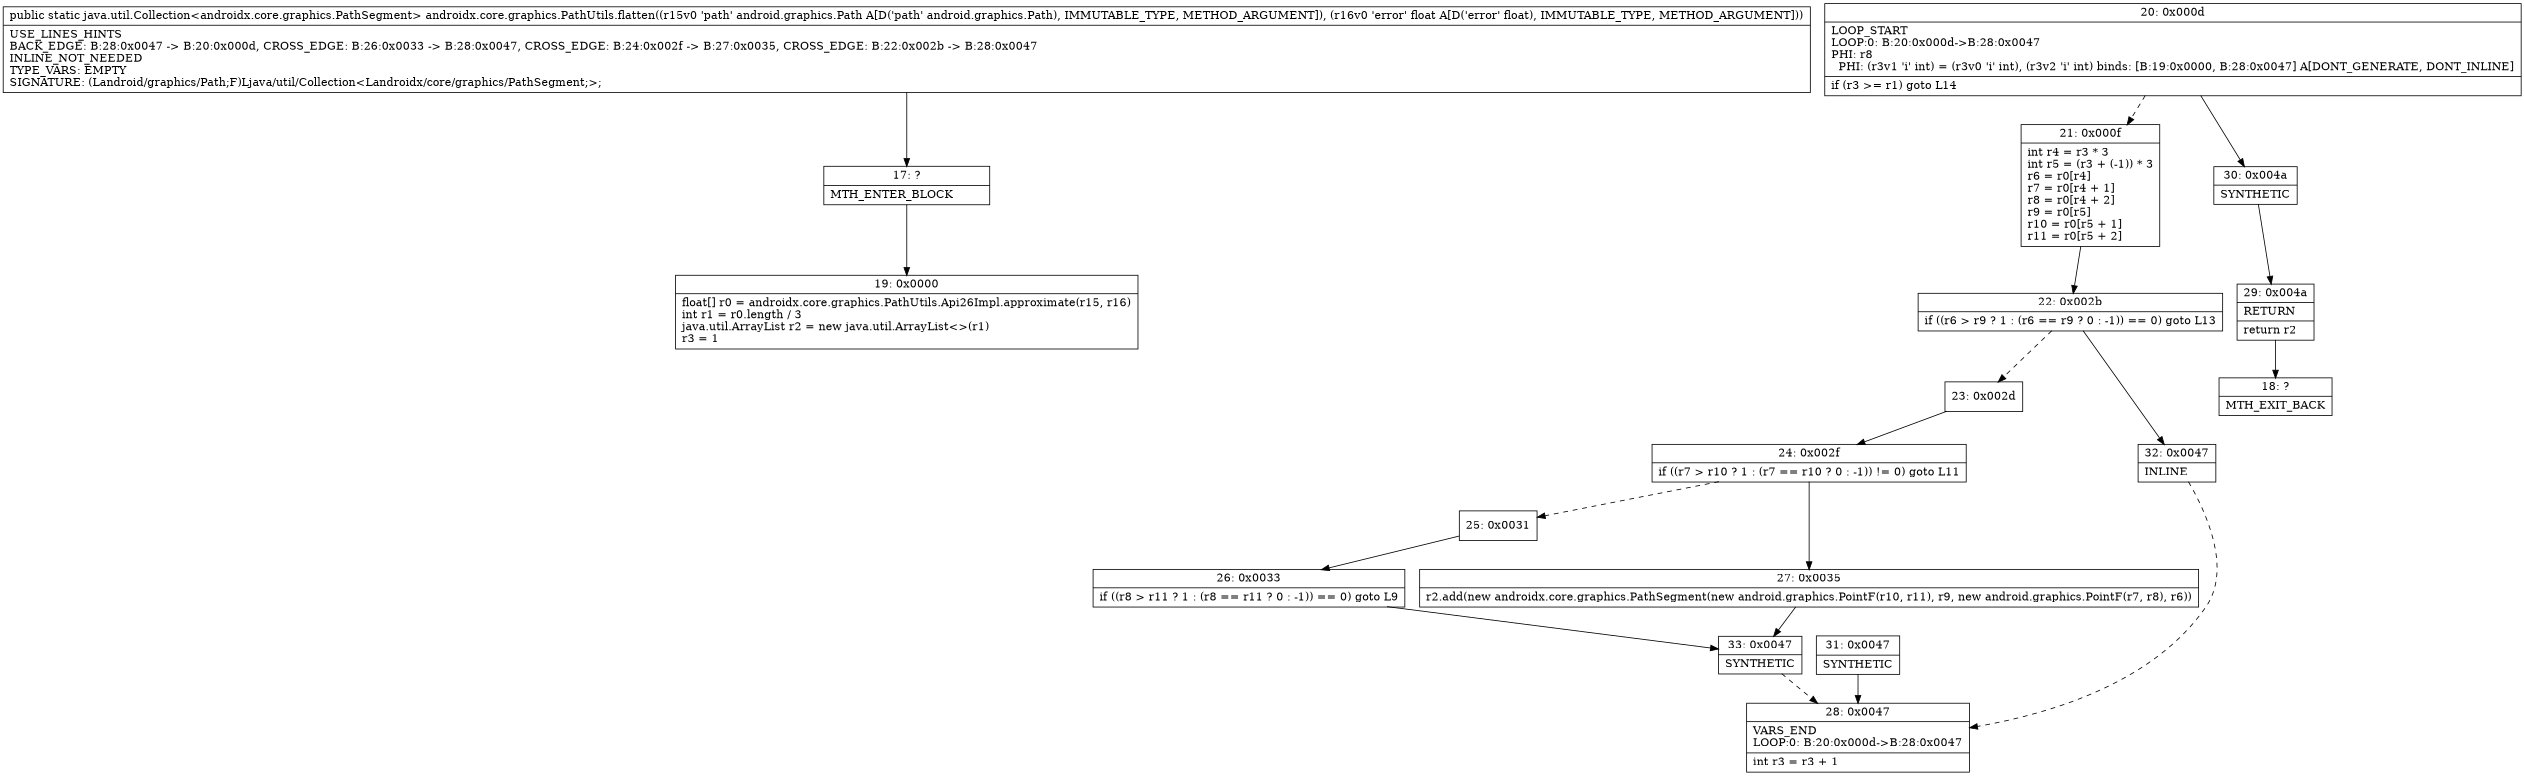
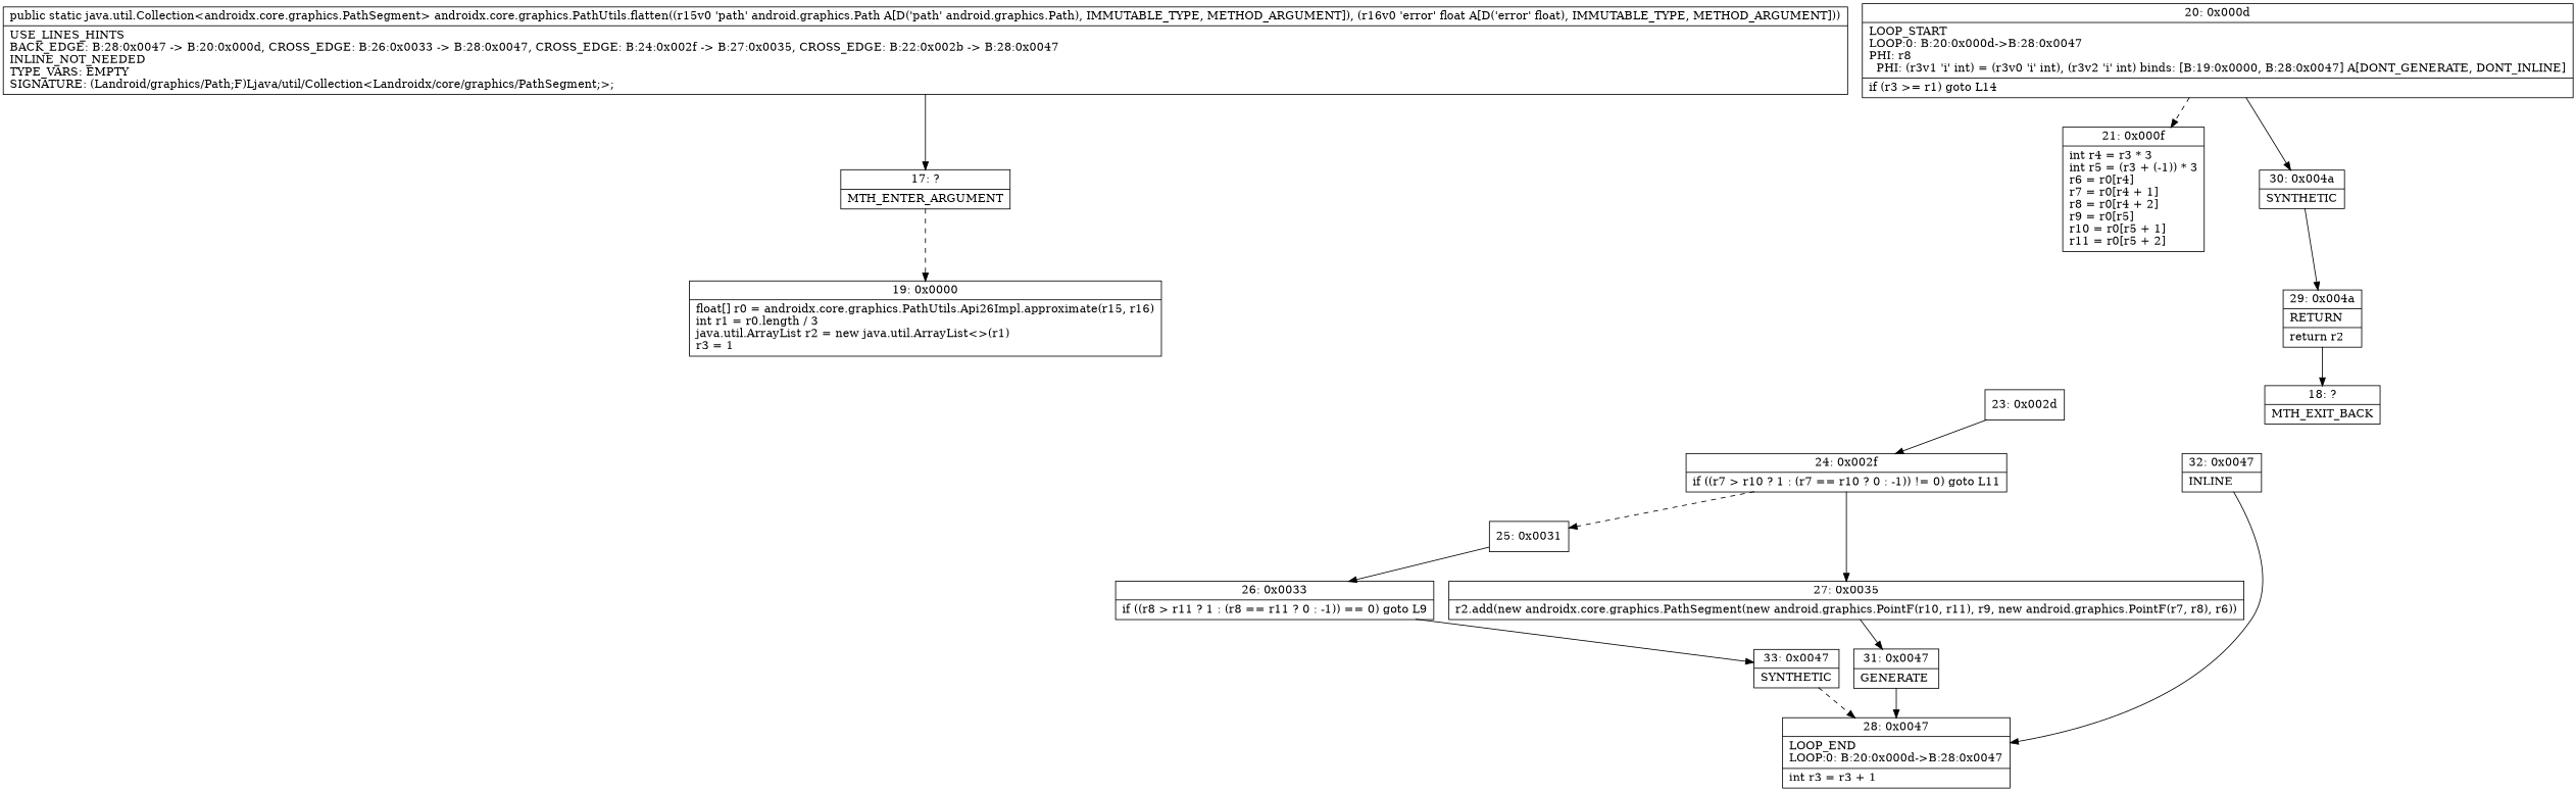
  digraph {
    node [shape=record]
-   n1 [label="{17\:\ ?|MTH_ENTER_BLOCK\l}"]
+   n1 [label="{17\:\ ?|MTH_ENTER_ARGUMENT\l}"]
    n2 [label="{19\:\ 0x0000|float[] r0 = androidx.core.graphics.PathUtils.Api26Impl.approximate(r15, r16)\lint r1 = r0.length \/ 3\ljava.util.ArrayList r2 = new java.util.ArrayList\<\>(r1)\lr3 = 1\l}"]
    n3 [label="{20\:\ 0x000d|LOOP_START\lLOOP:0: B:20:0x000d\-\>B:28:0x0047\lPHI: r8 \l  PHI: (r3v1 'i' int) = (r3v0 'i' int), (r3v2 'i' int) binds: [B:19:0x0000, B:28:0x0047] A[DONT_GENERATE, DONT_INLINE]\l|if (r3 \>= r1) goto L14\l}"]
    n4 [label="{21\:\ 0x000f|int r4 = r3 * 3\lint r5 = (r3 + (\-1)) * 3\lr6 = r0[r4]\lr7 = r0[r4 + 1]\lr8 = r0[r4 + 2]\lr9 = r0[r5]\lr10 = r0[r5 + 1]\lr11 = r0[r5 + 2]\l}"]
    n5 [label="{30\:\ 0x004a|SYNTHETIC\l}"]
-   n6 [label="{22\:\ 0x002b|if ((r6 \> r9 ? 1 : (r6 == r9 ? 0 : \-1)) == 0) goto L13\l}"]
    n7 [label="{29\:\ 0x004a|RETURN\l|return r2\l}"]
    n8 [label="{23\:\ 0x002d}"]
    n9 [label="{32\:\ 0x0047|INLINE\l}"]
    n10 [label="{24\:\ 0x002f|if ((r7 \> r10 ? 1 : (r7 == r10 ? 0 : \-1)) != 0) goto L11\l}"]
-   n11 [label="{28\:\ 0x0047|VARS_END\lLOOP:0: B:20:0x000d\-\>B:28:0x0047\l|int r3 = r3 + 1\l}"]
+   n11 [label="{28\:\ 0x0047|LOOP_END\lLOOP:0: B:20:0x000d\-\>B:28:0x0047\l|int r3 = r3 + 1\l}"]
    n12 [label="{25\:\ 0x0031}"]
    n13 [label="{27\:\ 0x0035|r2.add(new androidx.core.graphics.PathSegment(new android.graphics.PointF(r10, r11), r9, new android.graphics.PointF(r7, r8), r6))\l}"]
    n14 [label="{26\:\ 0x0033|if ((r8 \> r11 ? 1 : (r8 == r11 ? 0 : \-1)) == 0) goto L9\l}"]
-   n15 [label="{31\:\ 0x0047|SYNTHETIC\l}"]
+   n15 [label="{31\:\ 0x0047|GENERATE\l}"]
    n16 [label="{33\:\ 0x0047|SYNTHETIC\l}"]
    n17 [label="{18\:\ ?|MTH_EXIT_BACK\l}"]
    n18 [label="{public static java.util.Collection\<androidx.core.graphics.PathSegment\> androidx.core.graphics.PathUtils.flatten((r15v0 'path' android.graphics.Path A[D('path' android.graphics.Path), IMMUTABLE_TYPE, METHOD_ARGUMENT]), (r16v0 'error' float A[D('error' float), IMMUTABLE_TYPE, METHOD_ARGUMENT]))  | USE_LINES_HINTS\lBACK_EDGE: B:28:0x0047 \-\> B:20:0x000d, CROSS_EDGE: B:26:0x0033 \-\> B:28:0x0047, CROSS_EDGE: B:24:0x002f \-\> B:27:0x0035, CROSS_EDGE: B:22:0x002b \-\> B:28:0x0047\lINLINE_NOT_NEEDED\lTYPE_VARS: EMPTY\lSIGNATURE: (Landroid\/graphics\/Path;F)Ljava\/util\/Collection\<Landroidx\/core\/graphics\/PathSegment;\>;\l}"]
-   n1 -> n2
+   n1 -> n2 [style=dashed]
    n3 -> n4 [style=dashed]
    n3 -> n5
-   n4 -> n6
    n5 -> n7
-   n6 -> n8 [style=dashed]
-   n6 -> n9
    n7 -> n17
    n8 -> n10
-   n9 -> n11 [style=dashed]
+   n9 -> n11
    n10 -> n12 [style=dashed]
    n10 -> n13
    n12 -> n14
-   n13 -> n16
+   n13 -> n15
    n14 -> n16
    n15 -> n11
    n16 -> n11 [style=dashed]
    n18 -> n1
  }
